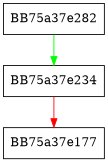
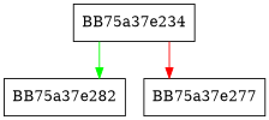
  digraph {
    splines=ortho
    node [shape=box]
    BB75a37e234
    BB75a37e282
-   BB75a37e277 [label=BB75a37e177]
-   BB75a37e282 -> BB75a37e234 [color=green]
+   BB75a37e277
+   BB75a37e234 -> BB75a37e282 [color=green]
    BB75a37e234 -> BB75a37e277 [color=red]
  }
